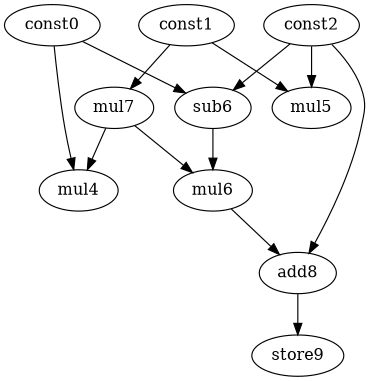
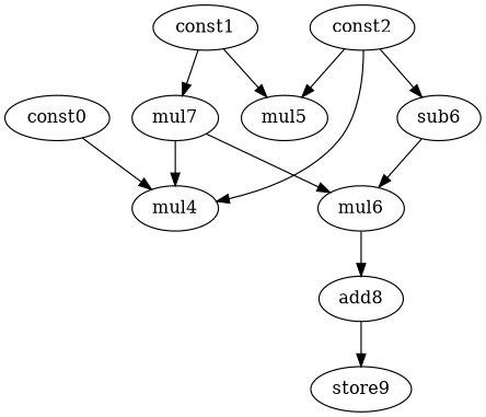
  digraph {
    node [opcode=mul]
    edge [operand=0]
    const0 [opcode=const]
    n2 [label=sub6 opcode=sub]
    mul4
    mul6
    const1 [opcode=const]
    mul5
    mul7
    add8 [opcode=add]
    store9 [opcode=store]
    const2 [opcode=const]
-   const0 -> n2
    const0 -> mul4
    n2 -> mul6 [operand=1]
    mul6 -> add8 [operand=1]
    const1 -> mul5
    const1 -> mul7
    mul7 -> mul4 [operand=1]
    mul7 -> mul6
    add8 -> store9
    const2 -> n2 [operand=1]
-   const2 -> add8 [operand=1]
+   const2 -> mul4 [operand=1]
    const2 -> mul5 [operand=1]
  }
